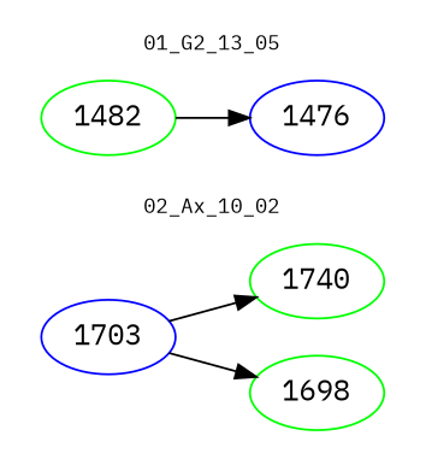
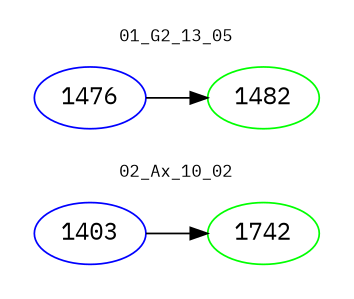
  digraph {
    fontname="IBM Plex Mono"
    rankdir=LR
    node [color=green fontname="IBM Plex Mono"]
    edge [color=black fontname="IBM Plex Mono"]
-   n1 [color=blue label=1703]
-   n2 [label=1698]
-   n3 [label=1740]
+   n1 [color=blue label=1403]
+   n3 [label=1742]
    n4 [color=blue label=1476]
    n5 [label=1482]
    subgraph cluster_1 {
      color=white
      fontsize=10
      label="02_Ax_10_02"
      n1
-     n2
      n3
    }
    subgraph cluster_2 {
      color=white
      fontsize=10
      label="01_G2_13_05"
      n4
      n5
    }
-   n1 -> n2
    n1 -> n3
-   n5 -> n4
+   n4 -> n5
  }
